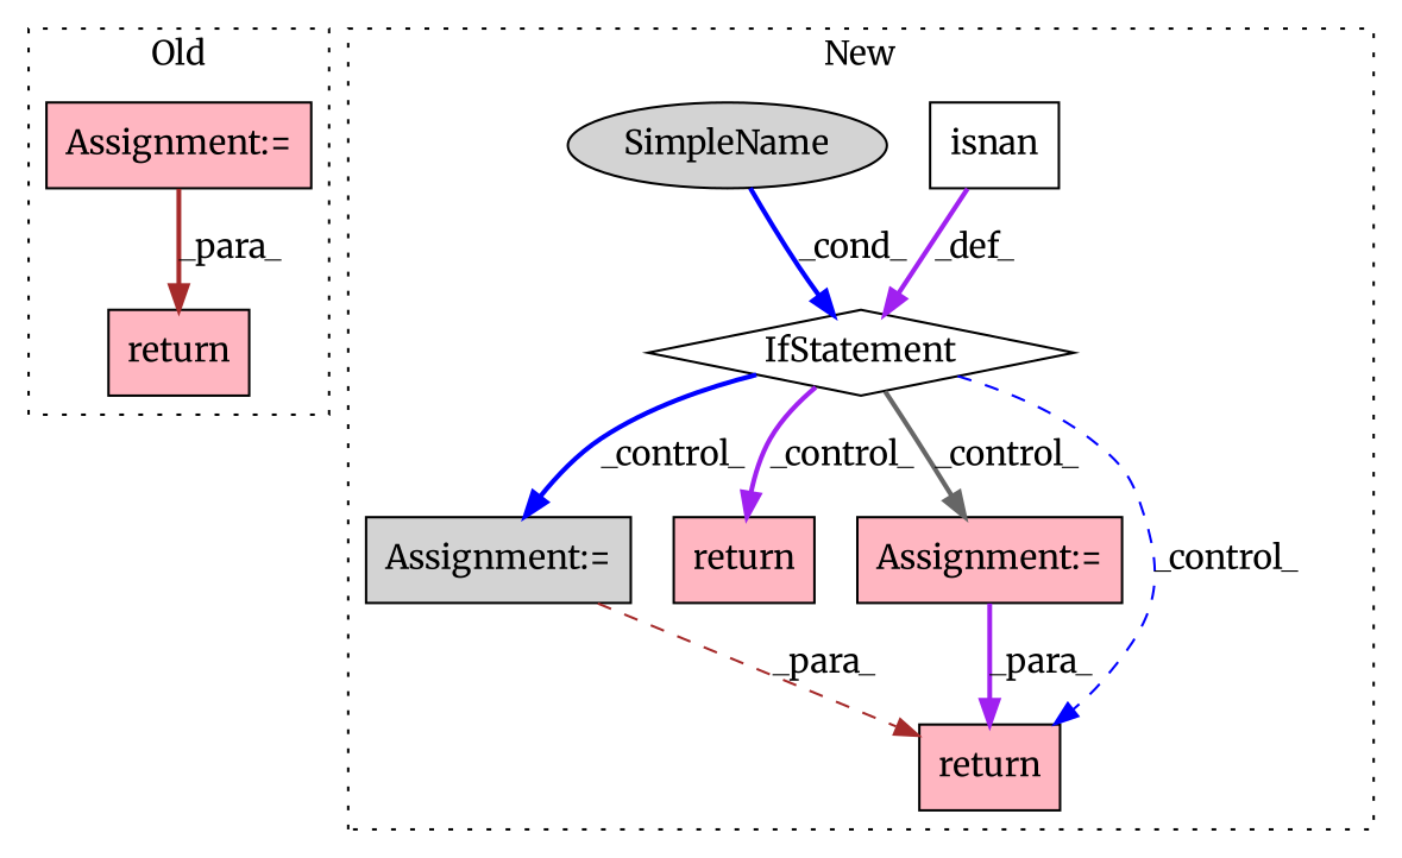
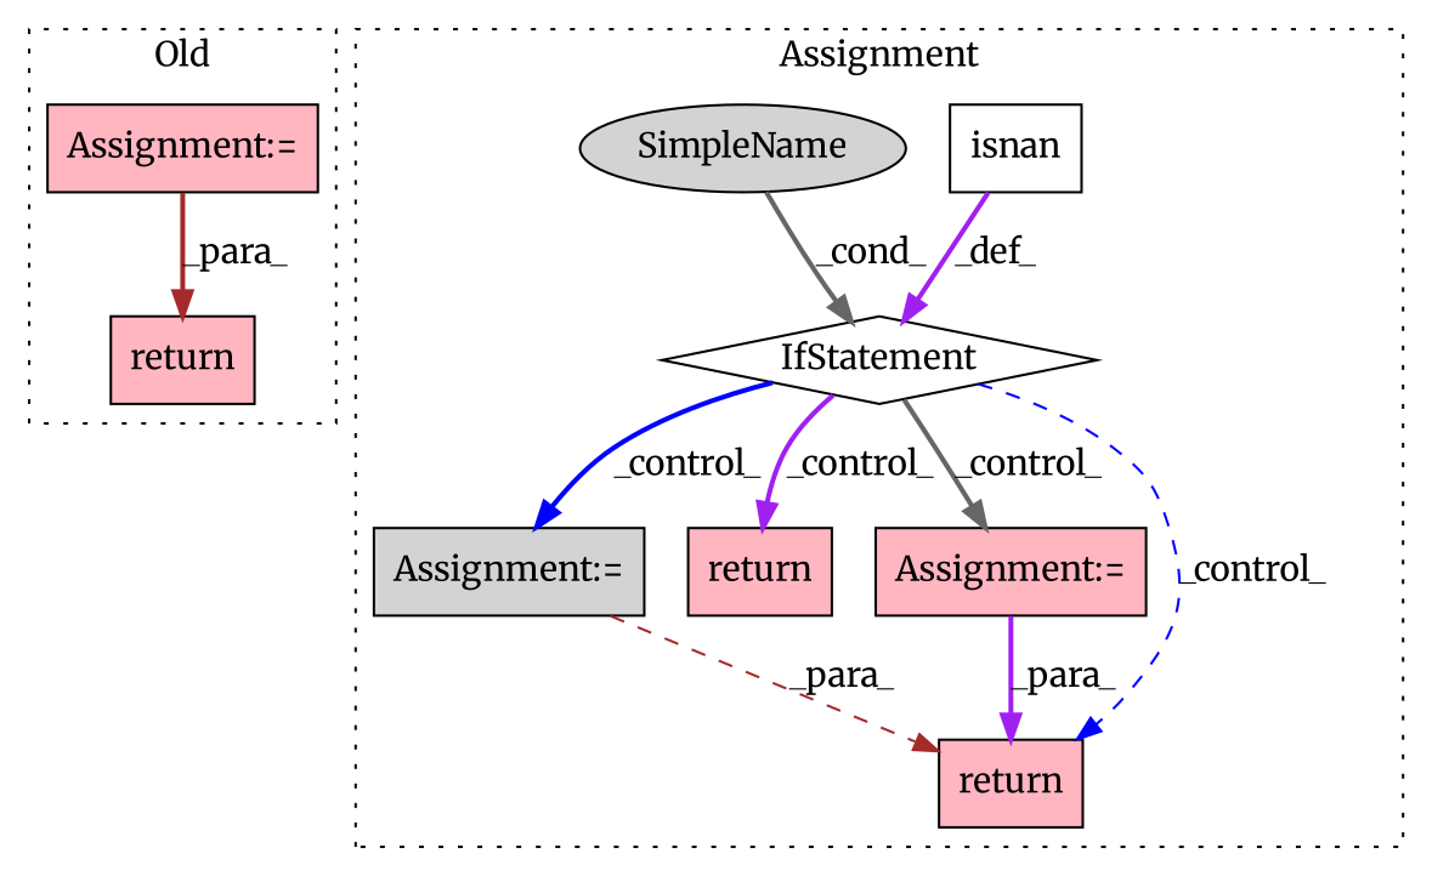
  digraph {
    fontname=Merriweather
    node [a=41 fillcolor=lightpink fontname=Merriweather l=7 shape=box style=filled]
    edge [color=purple fontname=Merriweather style=bold]
    n1 [label=return s=14066]
    n2 [a=7 l=1 label="Assignment:=" s=14023]
    n3 [a=32 fillcolor=white l="6,1" label=isnan s="11496,11503"]
    n4 [a=25 fillcolor=white l="4,2" label=IfStatement s="11486,11504" shape=diamond]
    n5 [a=7 fillcolor=lightgrey l=1 label="Assignment:=" s=11771]
    n6 [a=42 fillcolor=lightgrey label=SimpleName shape=ellipse l=""]
    n7 [label=return s=12021]
    n8 [a=7 l=1 label="Assignment:=" s=11860]
    n9 [label=return s=11955]
    subgraph cluster_1 {
      label=Old
      style=dotted
      n1
      n2
    }
    subgraph cluster_2 {
-     label=New
+     label=Assignment
      style=dotted
      n3
      n4
      n5
      n6
      n7
      n8
      n9
    }
    n2 -> n1 [color=brown label=_para_]
    n3 -> n4 [label=_def_]
    n4 -> n5 [color=blue label=_control_]
    n4 -> n7 [label=_control_]
    n4 -> n8 [color=gray40 label=_control_]
    n4 -> n9 [color=blue label=_control_ style=dashed]
    n5 -> n9 [color=brown label=_para_ style=dashed]
-   n6 -> n4 [color=blue label=_cond_]
+   n6 -> n4 [color=gray40 label=_cond_]
    n8 -> n9 [label=_para_]
  }
